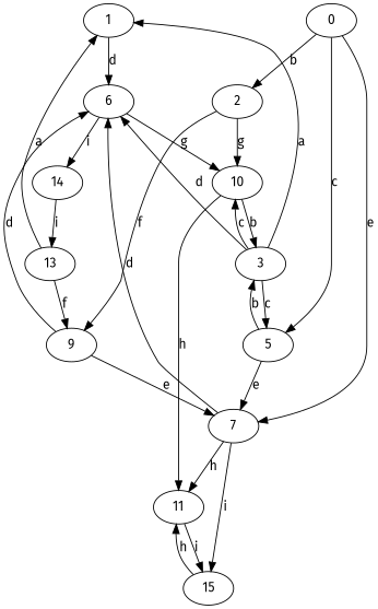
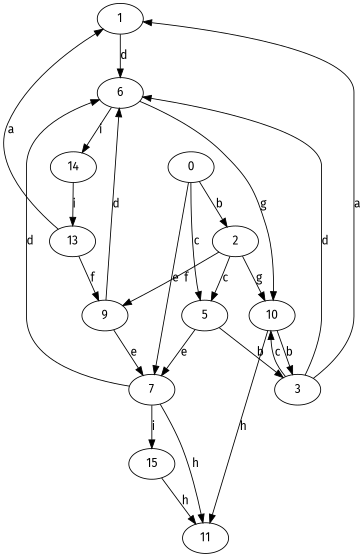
  strict digraph {
    fontname="Fira Sans"
    node [fontname="Fira Sans"]
    edge [fontname="Fira Sans"]
    1
    6
    10
    14
    2
    9
    7
    11
    15
    3
    5
    0
    13
    1 -> 6 [label=d]
    6 -> 10 [label=g]
    6 -> 14 [label=i]
    10 -> 11 [label=h]
    10 -> 3 [label=b]
    14 -> 13 [label=i]
    2 -> 10 [label=g]
    2 -> 9 [label=f]
    9 -> 6 [label=d]
    9 -> 7 [label=e]
    7 -> 6 [label=d]
    7 -> 11 [label=h]
    7 -> 15 [label=i]
-   11 -> 15 [label=i]
    15 -> 11 [label=h]
    3 -> 1 [label=a]
    3 -> 6 [label=d]
    3 -> 10 [label=c]
-   3 -> 5 [label=c]
+   2 -> 5 [label=c]
    5 -> 7 [label=e]
    5 -> 3 [label=b]
    0 -> 2 [label=b]
    0 -> 7 [label=e]
    0 -> 5 [label=c]
    13 -> 1 [label=a]
    13 -> 9 [label=f]
  }
